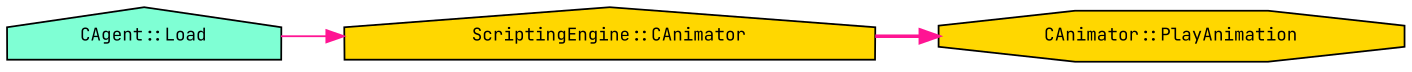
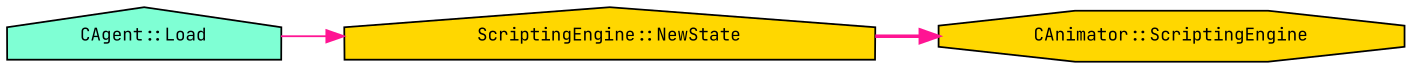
  digraph {
    fontname="JetBrains Mono"
    rankdir=RL
    node [color=black fillcolor=gold fontname="JetBrains Mono" fontsize=10 shape=house style=filled]
    edge [color=deeppink dir=back fontname="JetBrains Mono" fontsize=10 labelfontname=Helvetica labelfontsize=10]
-   n1 [fontcolor=black height=0.2 label="CAnimator::PlayAnimation" shape=octagon width=0.4]
-   n2 [height=0.2 label="ScriptingEngine::CAnimator" width=0.4]
+   n1 [fontcolor=black height=0.2 label="CAnimator::ScriptingEngine" shape=octagon width=0.4]
+   n2 [height=0.2 label="ScriptingEngine::NewState" width=0.4]
    n3 [fillcolor=aquamarine height=0.2 label="CAgent::Load" width=0.4]
    n1 -> n2 [style=bold]
    n2 -> n3 [style=solid]
  }
